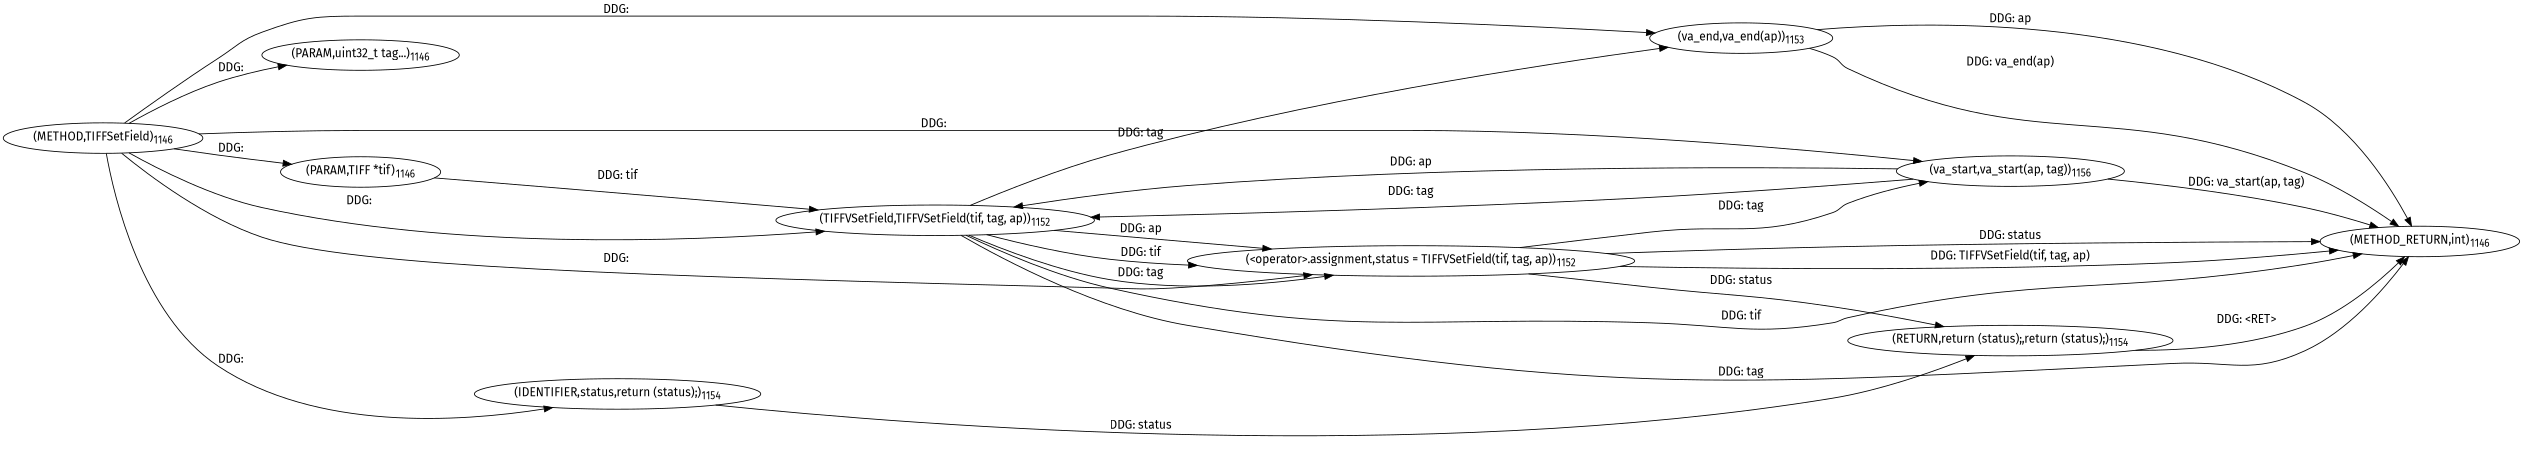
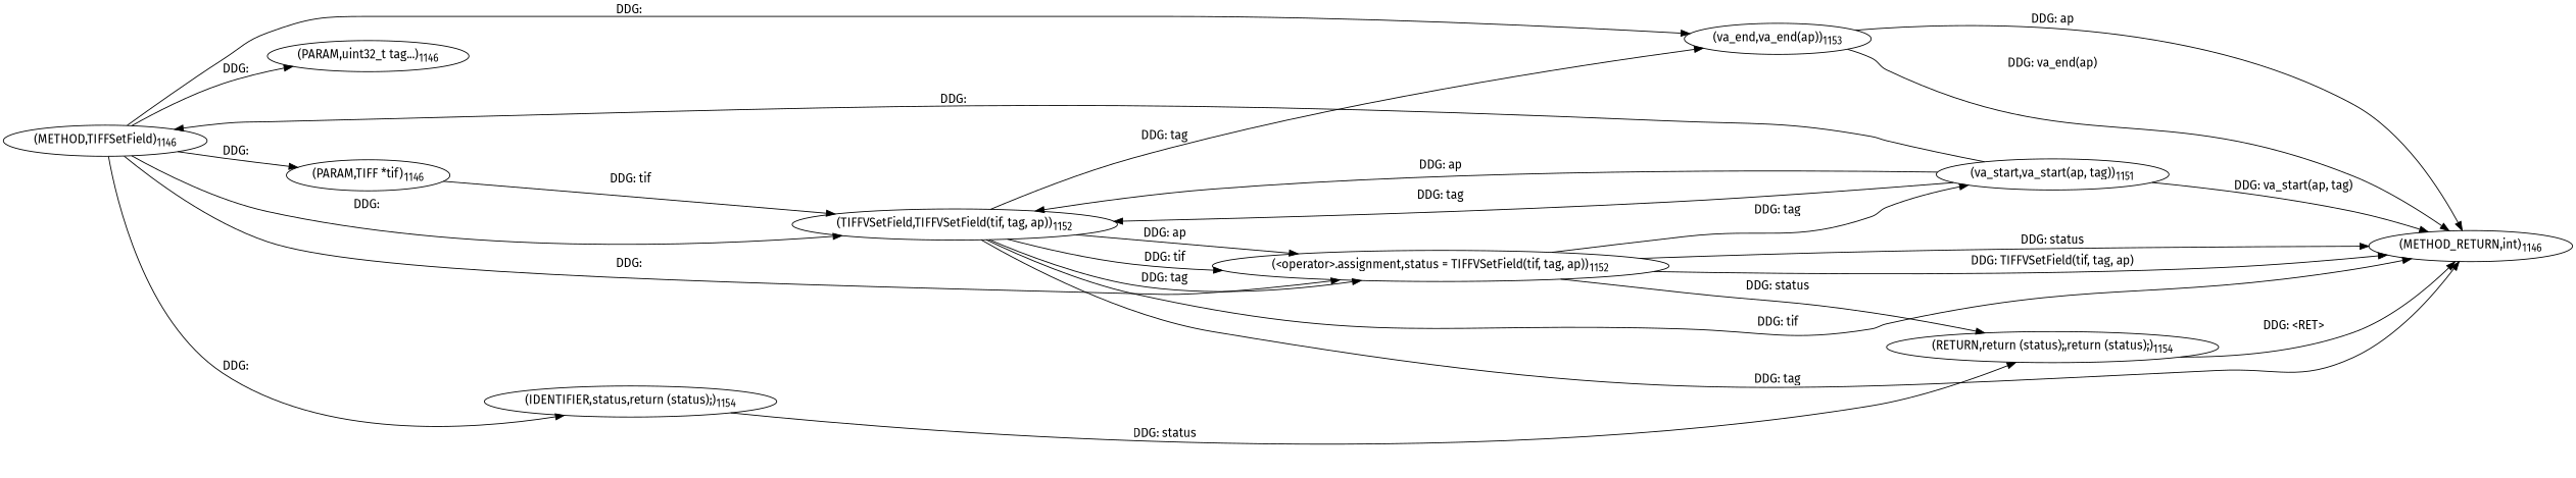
  digraph {
    fontname="Fira Sans"
    rankdir=LR
    node [fontname="Fira Sans"]
    edge [fontname="Fira Sans"]
    n1 [label=<(METHOD,TIFFSetField)<SUB>1146</SUB>>]
    n2 [label=<(PARAM,TIFF *tif)<SUB>1146</SUB>>]
    n3 [label=<(PARAM,uint32_t tag...)<SUB>1146</SUB>>]
-   n4 [label=<(va_start,va_start(ap, tag))<SUB>1156</SUB>>]
+   n4 [label=<(va_start,va_start(ap, tag))<SUB>1151</SUB>>]
    n5 [label=<(&lt;operator&gt;.assignment,status = TIFFVSetField(tif, tag, ap))<SUB>1152</SUB>>]
    n6 [label=<(va_end,va_end(ap))<SUB>1153</SUB>>]
    n7 [label=<(IDENTIFIER,status,return (status);)<SUB>1154</SUB>>]
    n8 [label=<(TIFFVSetField,TIFFVSetField(tif, tag, ap))<SUB>1152</SUB>>]
    n9 [label=<(METHOD_RETURN,int)<SUB>1146</SUB>>]
    n10 [label=<(RETURN,return (status);,return (status);)<SUB>1154</SUB>>]
    n1 -> n2 [label="DDG: "]
    n1 -> n3 [label="DDG: "]
-   n1 -> n4 [label="DDG: "]
+   n4 -> n1 [label="DDG: "]
    n1 -> n5 [label="DDG: "]
    n1 -> n6 [label="DDG: "]
    n1 -> n7 [label="DDG: "]
    n1 -> n8 [label="DDG: "]
    n2 -> n8 [label="DDG: tif"]
    n4 -> n8 [label="DDG: tag"]
    n4 -> n8 [label="DDG: ap"]
    n4 -> n9 [label="DDG: va_start(ap, tag)"]
    n5 -> n4 [label="DDG: tag"]
    n5 -> n9 [label="DDG: status"]
    n5 -> n9 [label="DDG: TIFFVSetField(tif, tag, ap)"]
    n5 -> n10 [label="DDG: status"]
    n6 -> n9 [label="DDG: ap"]
    n6 -> n9 [label="DDG: va_end(ap)"]
    n7 -> n10 [label="DDG: status"]
    n8 -> n5 [label="DDG: tif"]
    n8 -> n5 [label="DDG: tag"]
    n8 -> n5 [label="DDG: ap"]
    n8 -> n6 [label="DDG: tag"]
    n8 -> n9 [label="DDG: tif"]
    n8 -> n9 [label="DDG: tag"]
    n10 -> n9 [label="DDG: &lt;RET&gt;"]
  }
